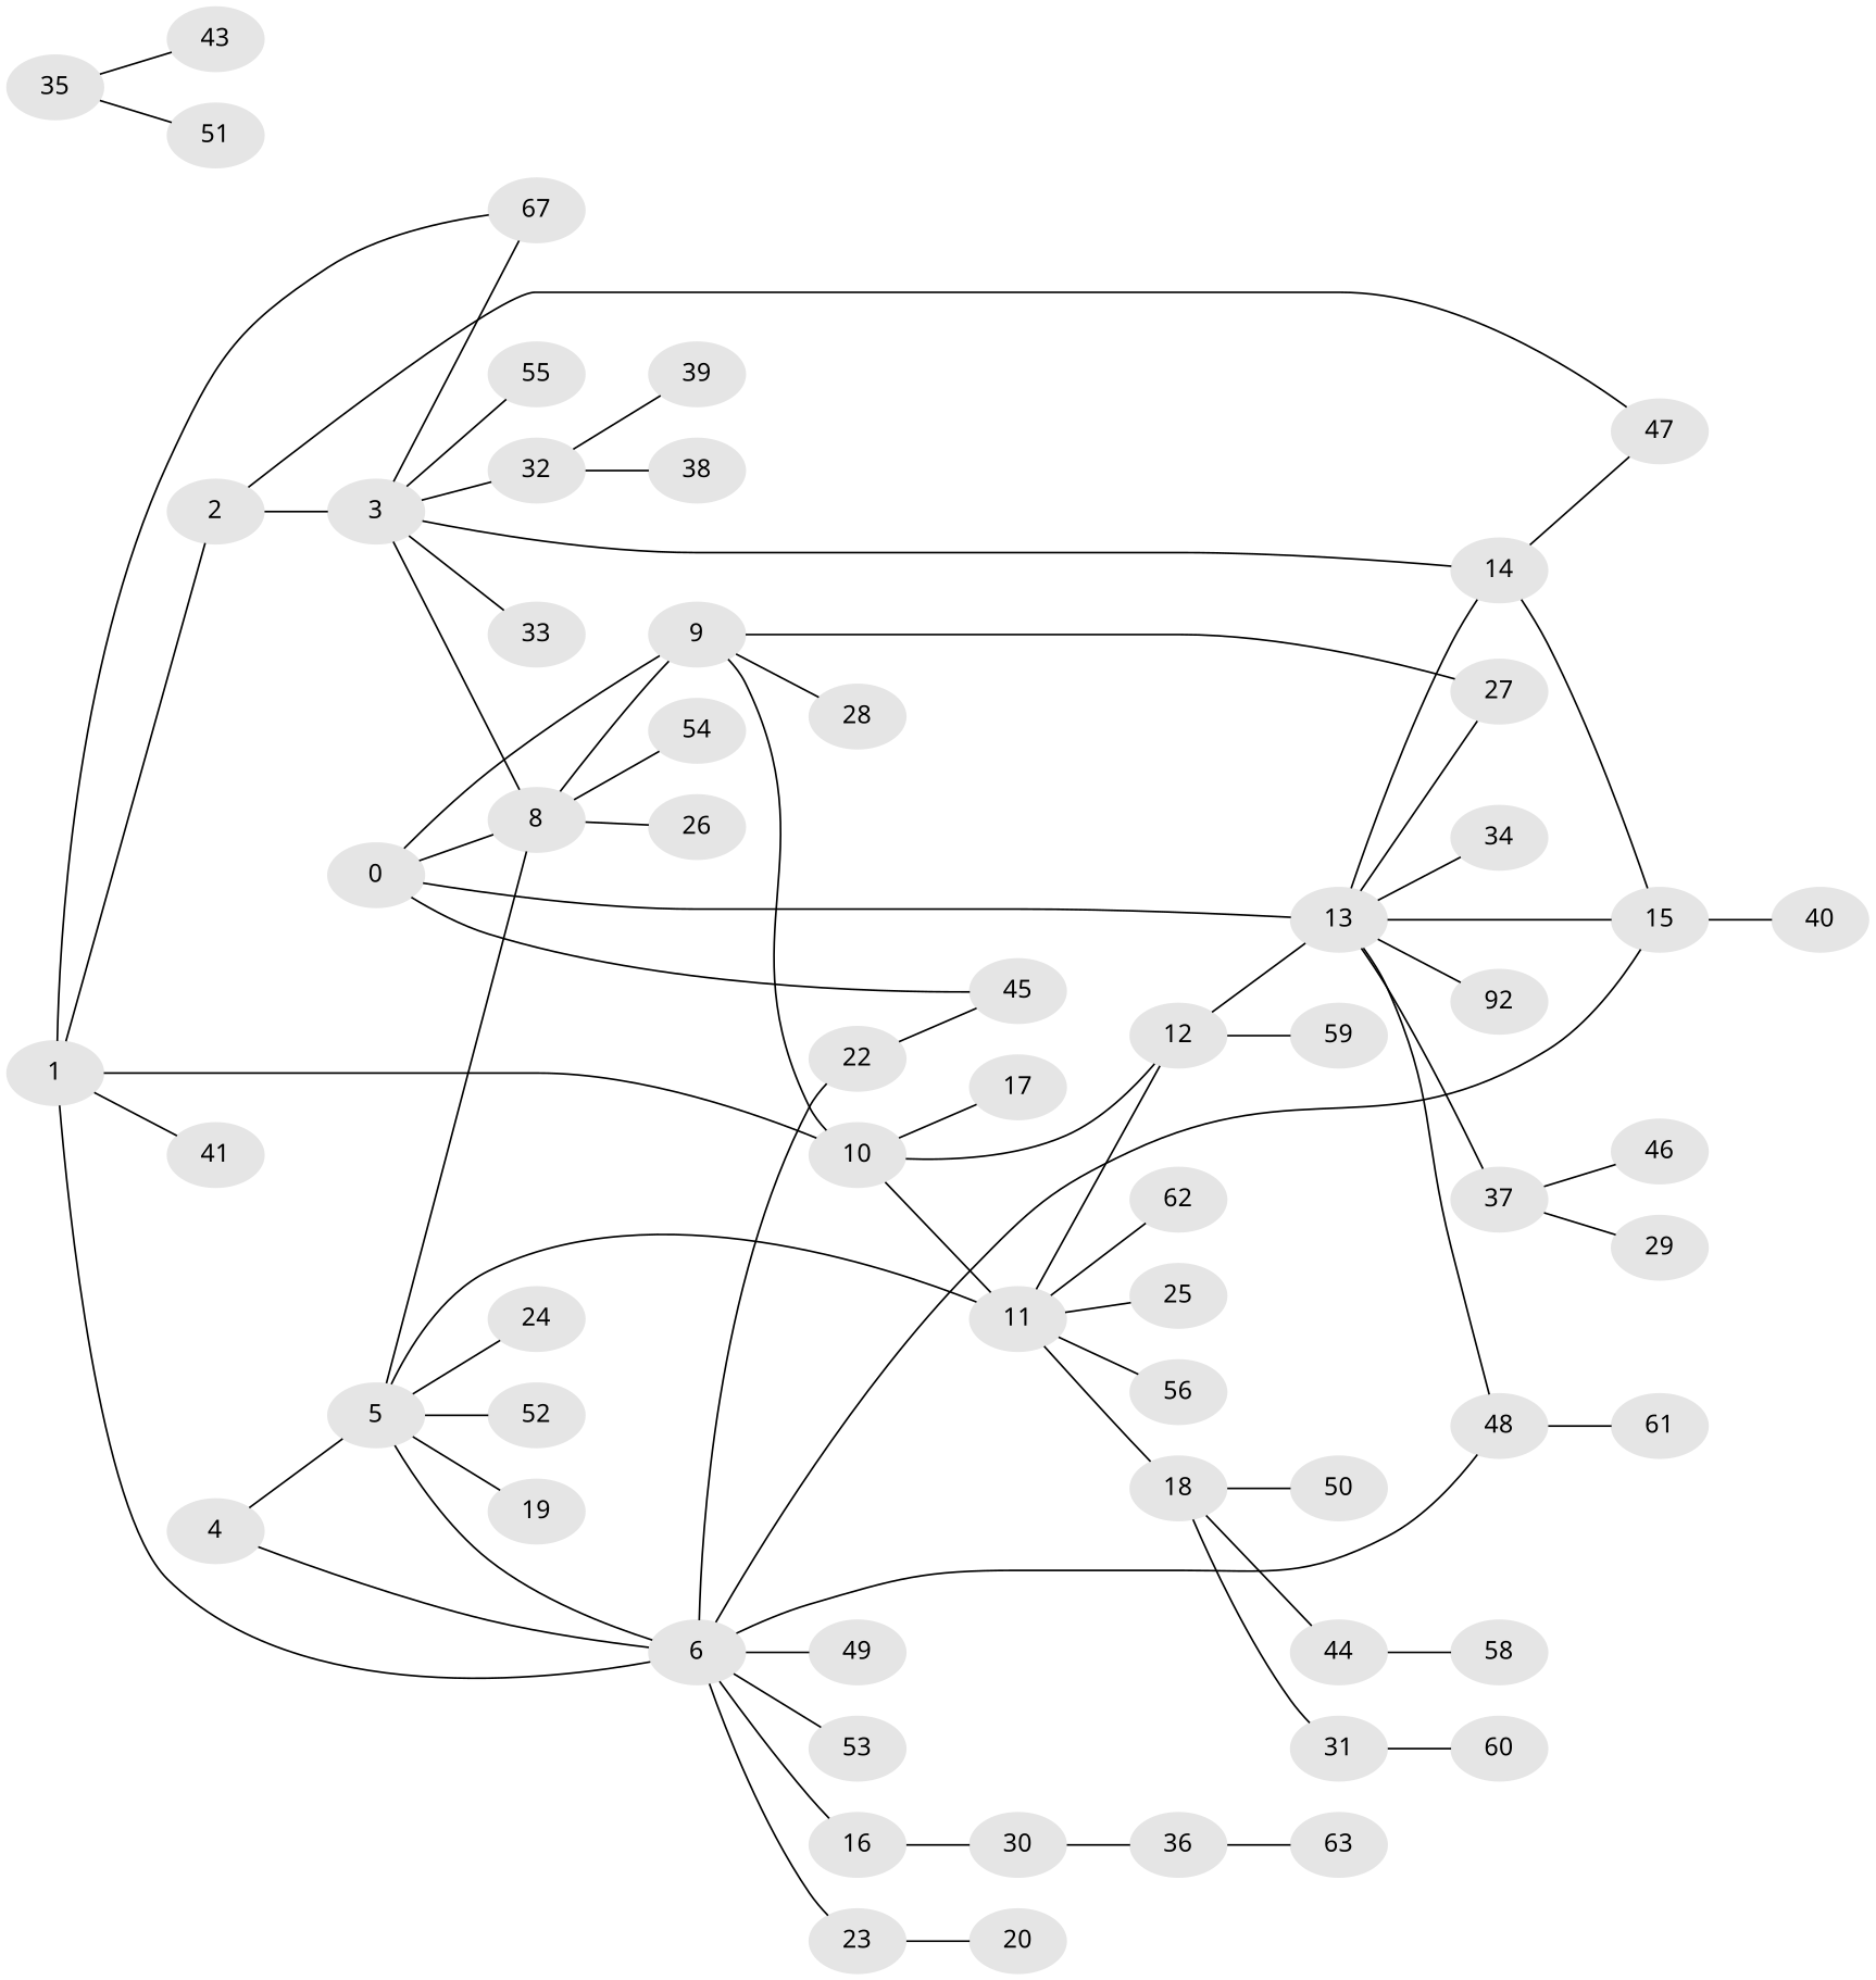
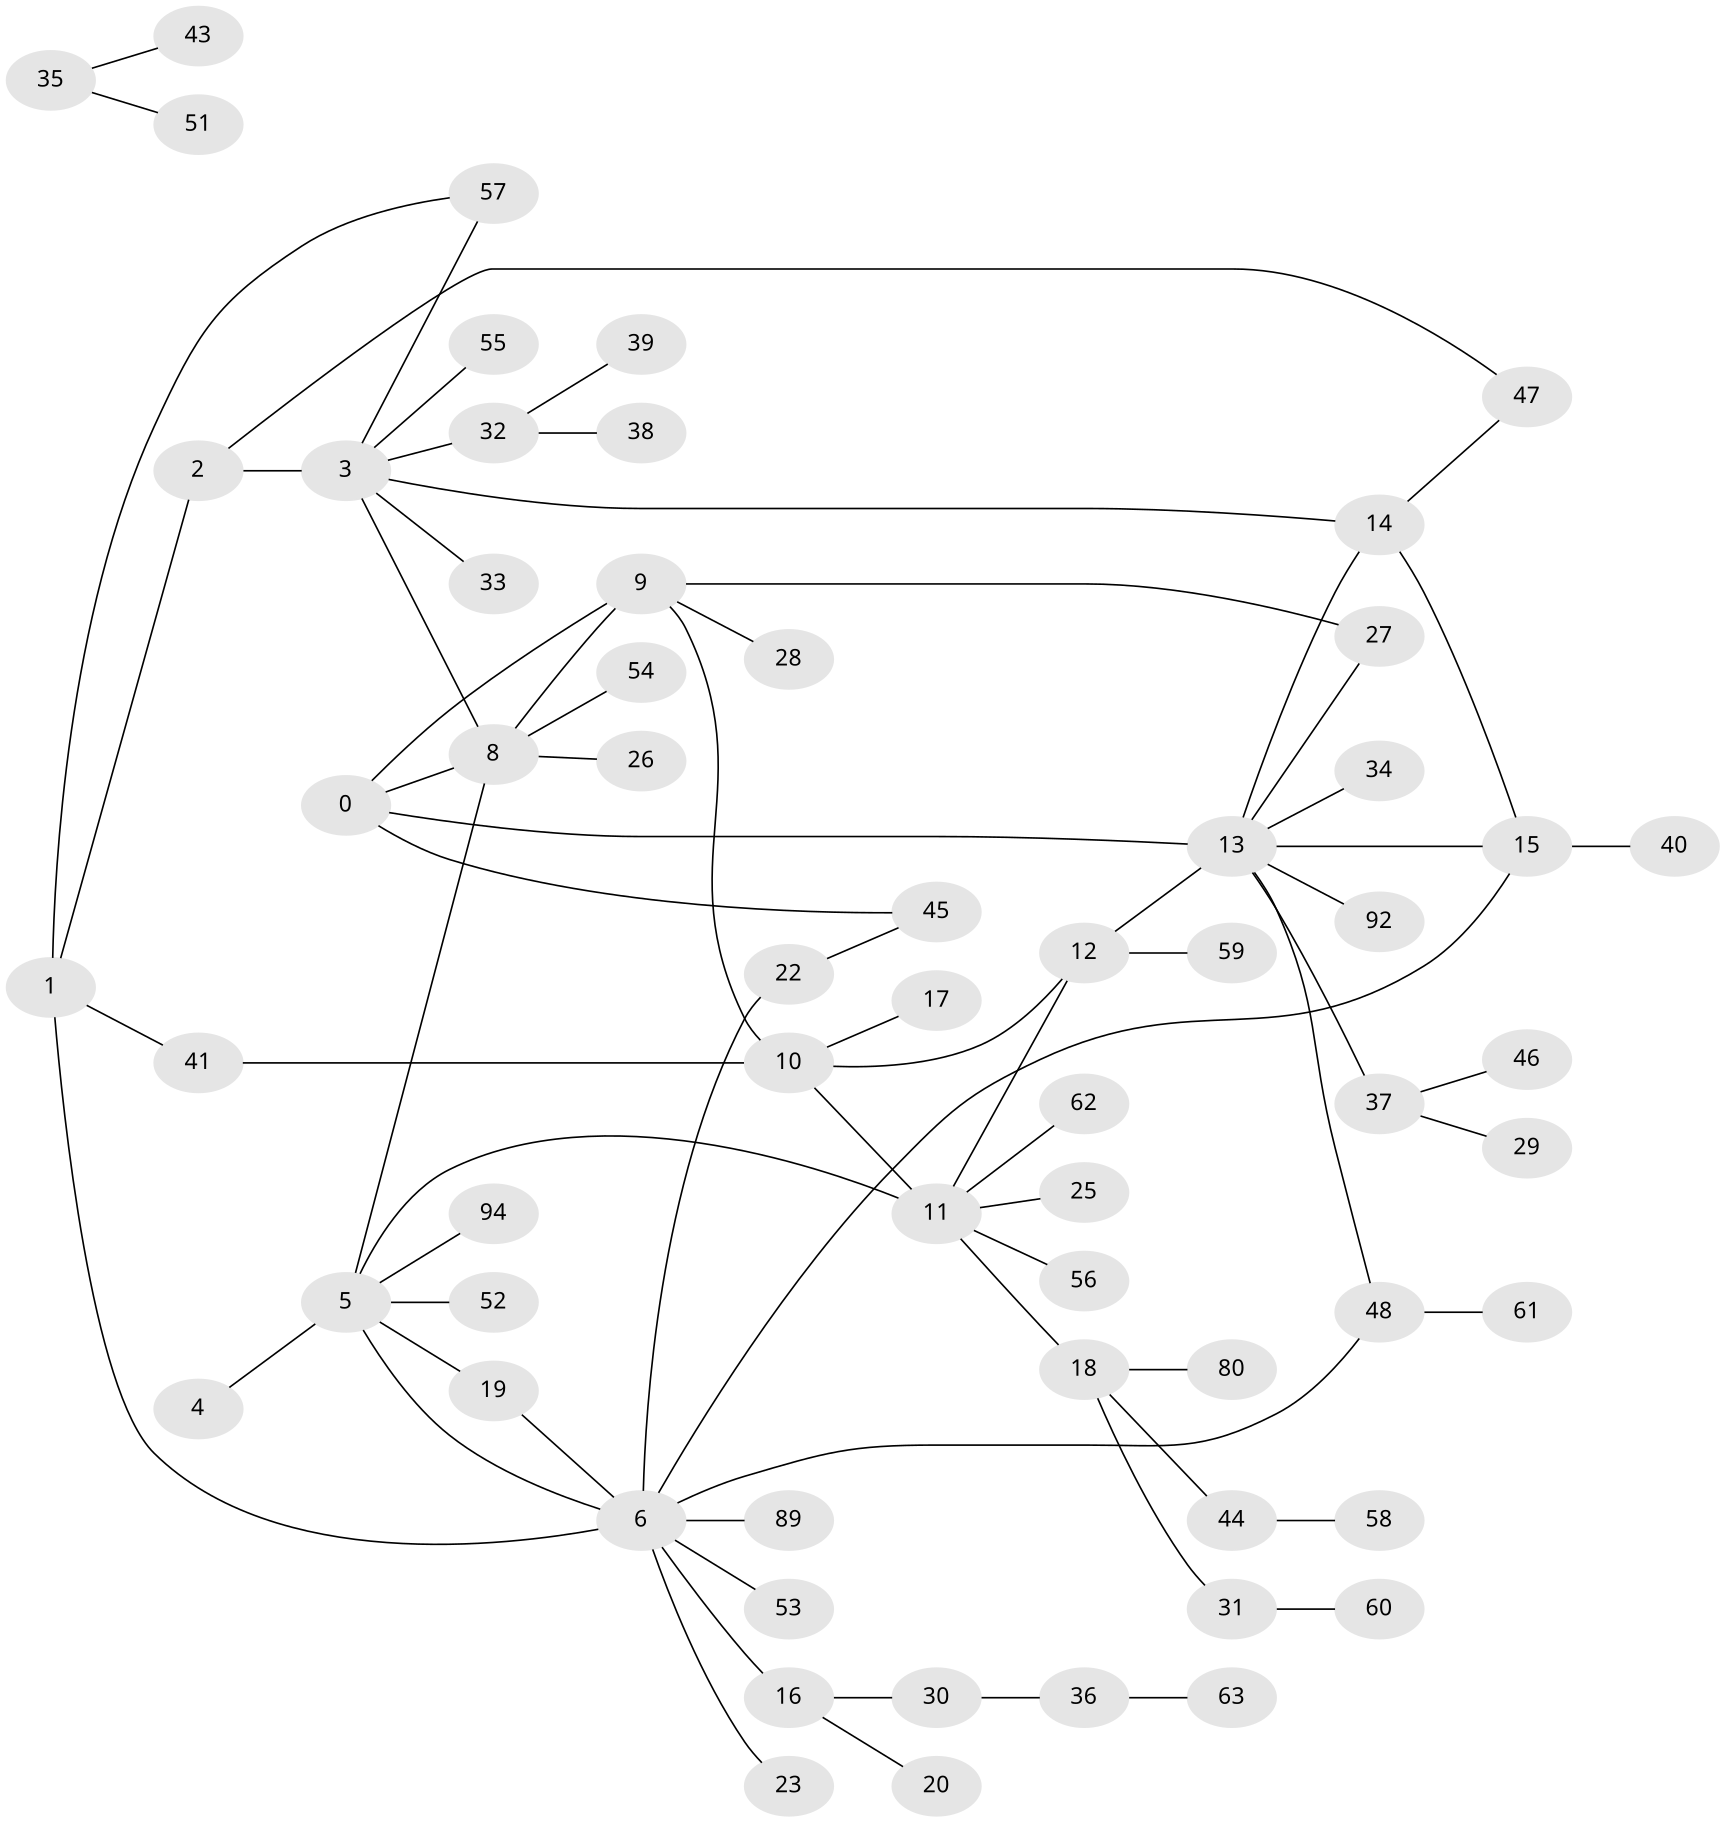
  graph {
    fontname="Noto Sans"
    rankdir=LR
    node [color=gray90 fontname="Noto Sans" style=filled]
    edge [fontname="Noto Sans"]
    1
    2
    6
    10
    41
-   57 [label=67]
+   57
    3
    47
    8
    14
    32
    33
    55
    15
    16
    22
    23
    48
-   49
+   49 [label=89]
    53
    11
    12
    17
    9
    26
    54
    38
    39
    35
    43
    51
    4
    5
    19
-   24
+   24 [label=94]
    52
    18
    25
    56
    62
    40
    20
    30
    45
    61
    n46 [label=0]
    13
    27
    28
    34
    37
    n52 [label=92]
    59
    31
    44
-   50
+   50 [label=80]
    29
    46
    36
    60
    58
    63
    1 -- 2
    1 -- 6
-   1 -- 10
+   41 -- 10
    1 -- 41
    1 -- 57
    2 -- 3
    2 -- 47
    6 -- 15
    6 -- 16
    6 -- 22
    6 -- 23
    6 -- 48
    6 -- 49
    6 -- 53
    10 -- 11
    10 -- 12
    10 -- 17
    3 -- 57
    3 -- 8
    3 -- 14
    3 -- 32
    3 -- 33
    3 -- 55
    8 -- 9
    8 -- 26
    8 -- 54
    14 -- 47
    14 -- 15
    32 -- 38
    32 -- 39
    15 -- 40
-   23 -- 20
+   16 -- 20
    16 -- 30
    22 -- 45
    48 -- 61
    11 -- 12
    11 -- 18
    11 -- 25
    11 -- 56
    11 -- 62
    12 -- 13
    12 -- 59
    9 -- 10
    9 -- 27
    9 -- 28
    35 -- 43
    35 -- 51
-   4 -- 6
+   19 -- 6
    4 -- 5
    5 -- 6
    5 -- 8
    5 -- 11
    5 -- 19
    5 -- 24
    5 -- 52
    18 -- 31
    18 -- 44
    18 -- 50
    30 -- 36
    n46 -- 8
    n46 -- 9
    n46 -- 45
    n46 -- 13
    13 -- 14
    13 -- 15
    13 -- 48
    13 -- 27
    13 -- 34
    13 -- 37
    13 -- n52
    37 -- 29
    37 -- 46
    31 -- 60
    44 -- 58
    36 -- 63
  }
